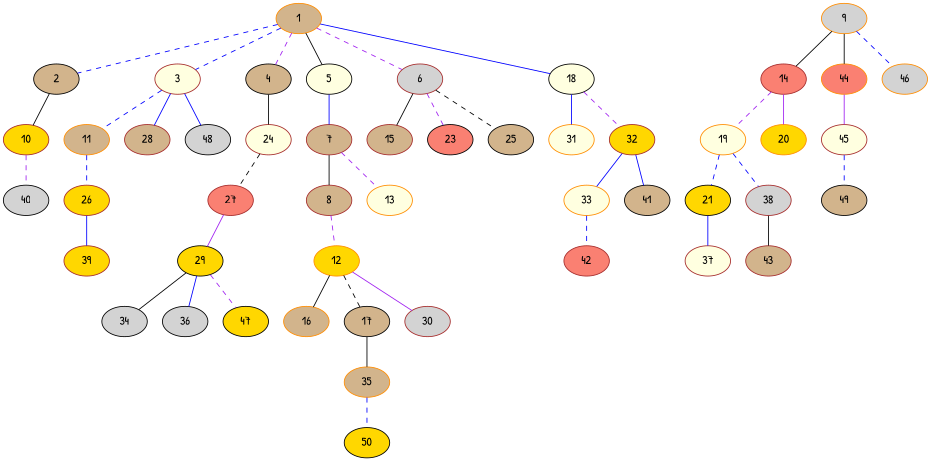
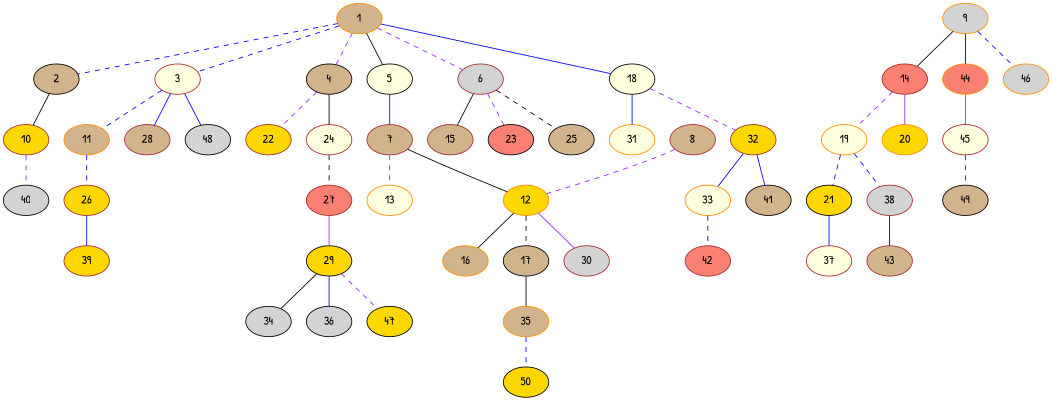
  graph {
    fontname="Patrick Hand"
    node [color=brown fillcolor=tan fontname="Patrick Hand" style=filled]
    edge [color=blue fontname="Patrick Hand" style=solid]
    1 [color=darkorange]
    2 [color=black]
    3 [fillcolor=lightyellow]
    4 [color=black]
    5 [color=black fillcolor=lightyellow]
    6 [fillcolor=lightgrey]
    18 [color=black fillcolor=lightyellow]
    10 [fillcolor=gold]
    11 [color=darkorange]
    28
    48 [color=black fillcolor=lightgrey]
+   22 [fillcolor=gold]
    24 [fillcolor=lightyellow]
    7
    15
    23 [color=black fillcolor=salmon]
    25 [color=black]
    31 [color=darkorange fillcolor=lightyellow]
    32 [fillcolor=gold]
    40 [color=black fillcolor=lightgrey]
    9 [color=darkorange fillcolor=lightgrey]
    14 [fillcolor=salmon]
    44 [color=darkorange fillcolor=salmon]
    46 [color=darkorange fillcolor=lightgrey]
    26 [fillcolor=gold]
    27 [fillcolor=salmon]
    8
    13 [color=darkorange fillcolor=lightyellow]
    33 [color=darkorange fillcolor=lightyellow]
    41 [color=black]
    19 [color=darkorange fillcolor=lightyellow]
    20 [color=darkorange fillcolor=gold]
    45 [fillcolor=lightyellow]
    39 [fillcolor=gold]
    29 [color=black fillcolor=gold]
    12 [color=darkorange fillcolor=gold]
    16 [color=darkorange]
    17 [color=black]
    30 [fillcolor=lightgrey]
    35 [color=darkorange]
    21 [color=black fillcolor=gold]
    38 [fillcolor=lightgrey]
    49 [color=black]
    50 [color=black fillcolor=gold]
    37 [fillcolor=lightyellow]
    43
    42 [fillcolor=salmon]
    34 [color=black fillcolor=lightgrey]
    36 [color=black fillcolor=lightgrey]
    47 [color=black fillcolor=gold]
    1 -- 2 [style=dashed]
    1 -- 3 [style=dashed]
    1 -- 4 [color=purple style=dashed]
    1 -- 5 [color=black]
    1 -- 6 [color=purple style=dashed]
    1 -- 18
    2 -- 10 [color=black]
    3 -- 11 [style=dashed]
    3 -- 28
    3 -- 48
+   4 -- 22 [color=purple style=dashed]
    4 -- 24 [color=black]
    5 -- 7
    6 -- 15 [color=black]
    6 -- 23 [color=purple style=dashed]
    6 -- 25 [color=black style=dashed]
    18 -- 31
    18 -- 32 [color=purple style=dashed]
    10 -- 40 [color=purple style=dashed]
    11 -- 26 [style=dashed]
    24 -- 27 [color=black style=dashed]
-   7 -- 8 [color=black]
+   7 -- 12 [color=black]
    7 -- 13 [color=purple style=dashed]
    32 -- 33
    32 -- 41
    9 -- 14 [color=black]
    9 -- 44 [color=black]
    9 -- 46 [style=dashed]
    14 -- 19 [color=purple style=dashed]
    14 -- 20 [color=purple]
    44 -- 45 [color=purple]
    26 -- 39
    27 -- 29 [color=purple]
    8 -- 12 [color=purple style=dashed]
    33 -- 42 [style=dashed]
    19 -- 21 [style=dashed]
    19 -- 38 [style=dashed]
    45 -- 49 [style=dashed]
    29 -- 34 [color=black]
    29 -- 36
    29 -- 47 [color=purple style=dashed]
    12 -- 16 [color=black]
    12 -- 17 [color=black style=dashed]
    12 -- 30 [color=purple]
    17 -- 35 [color=black]
    35 -- 50 [style=dashed]
    21 -- 37
    38 -- 43 [color=black]
  }
